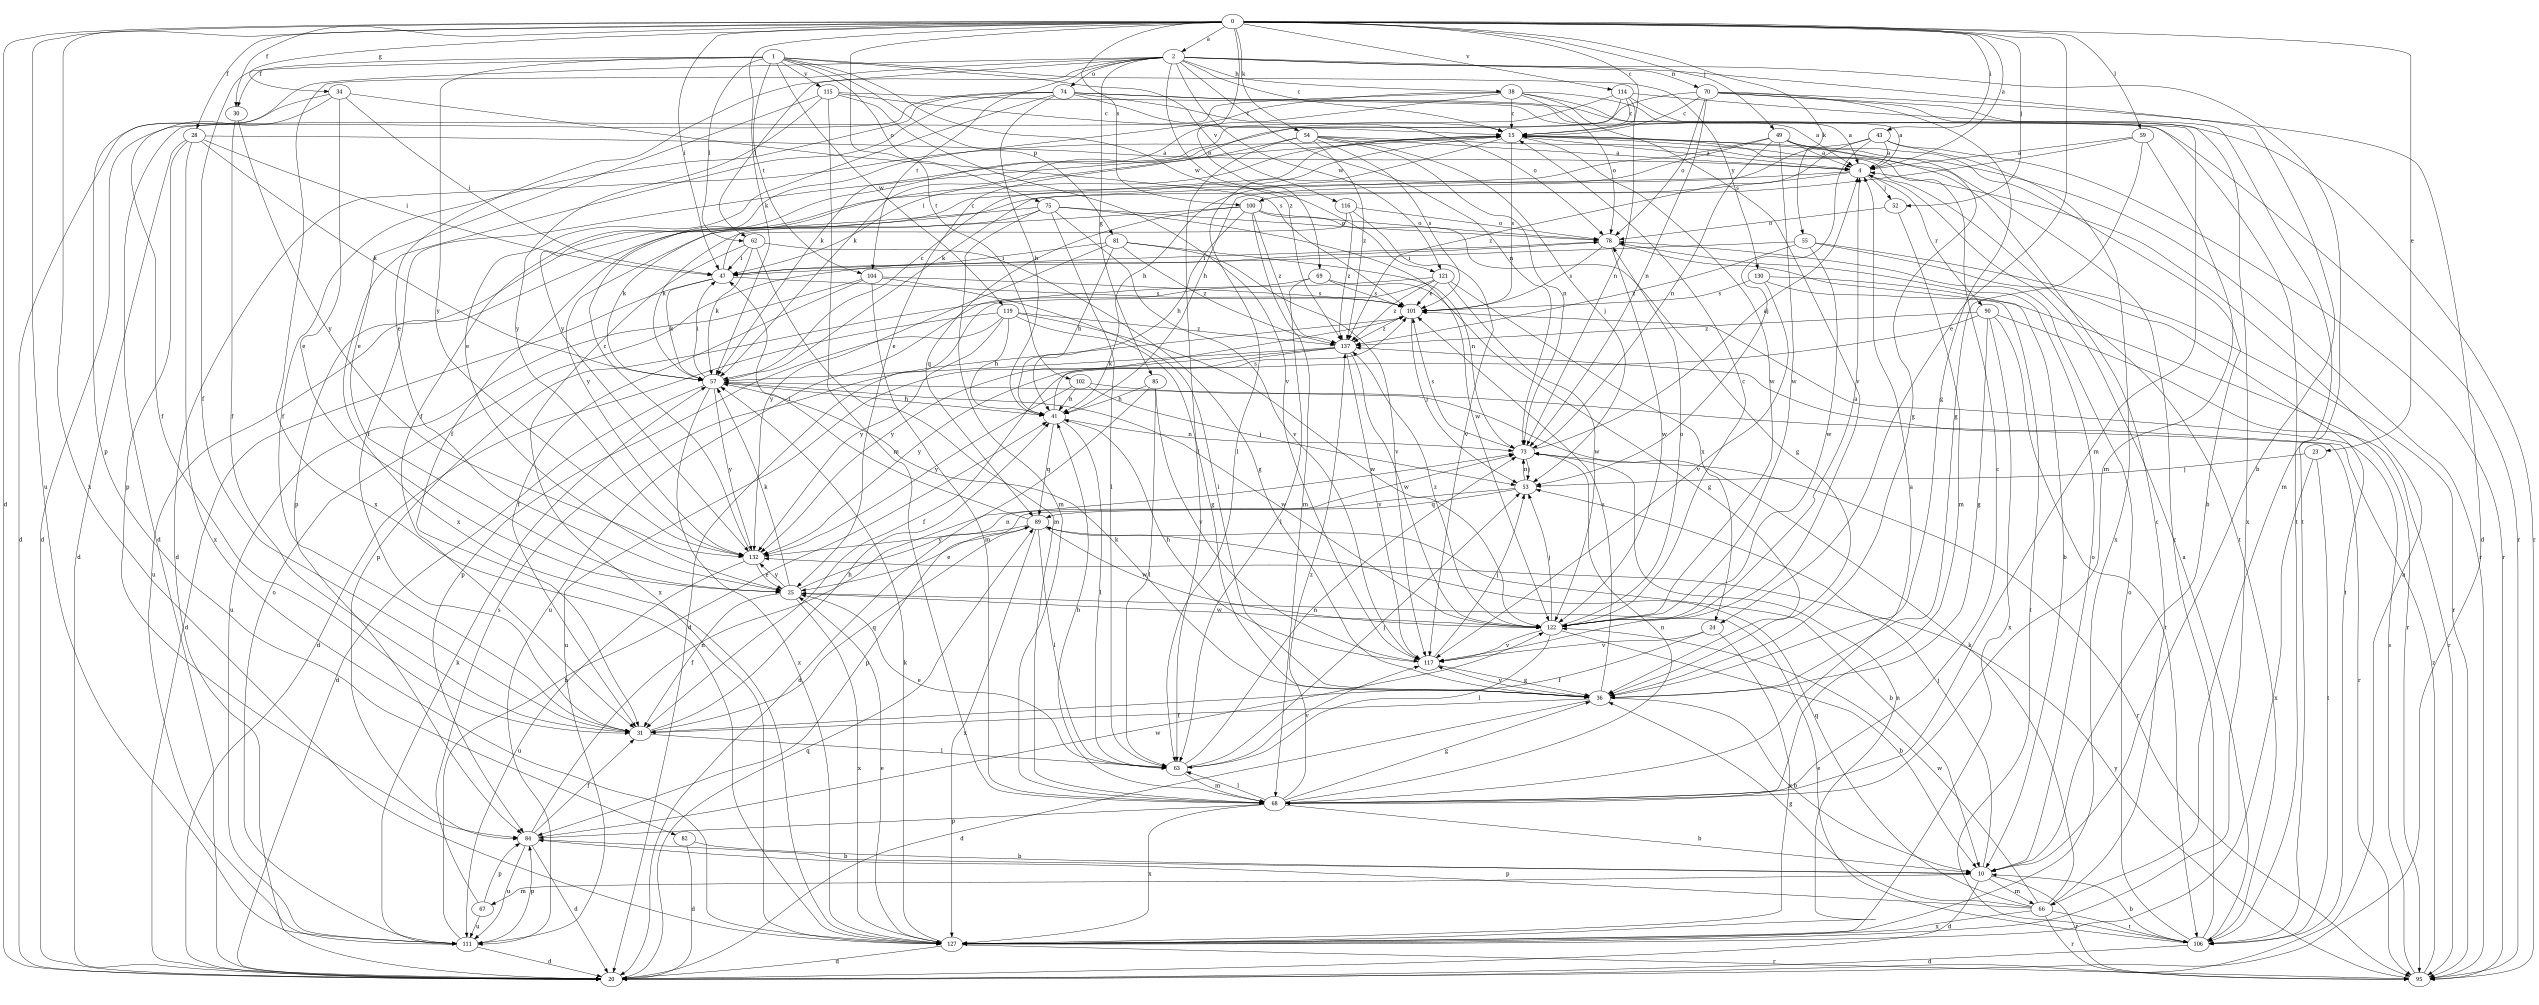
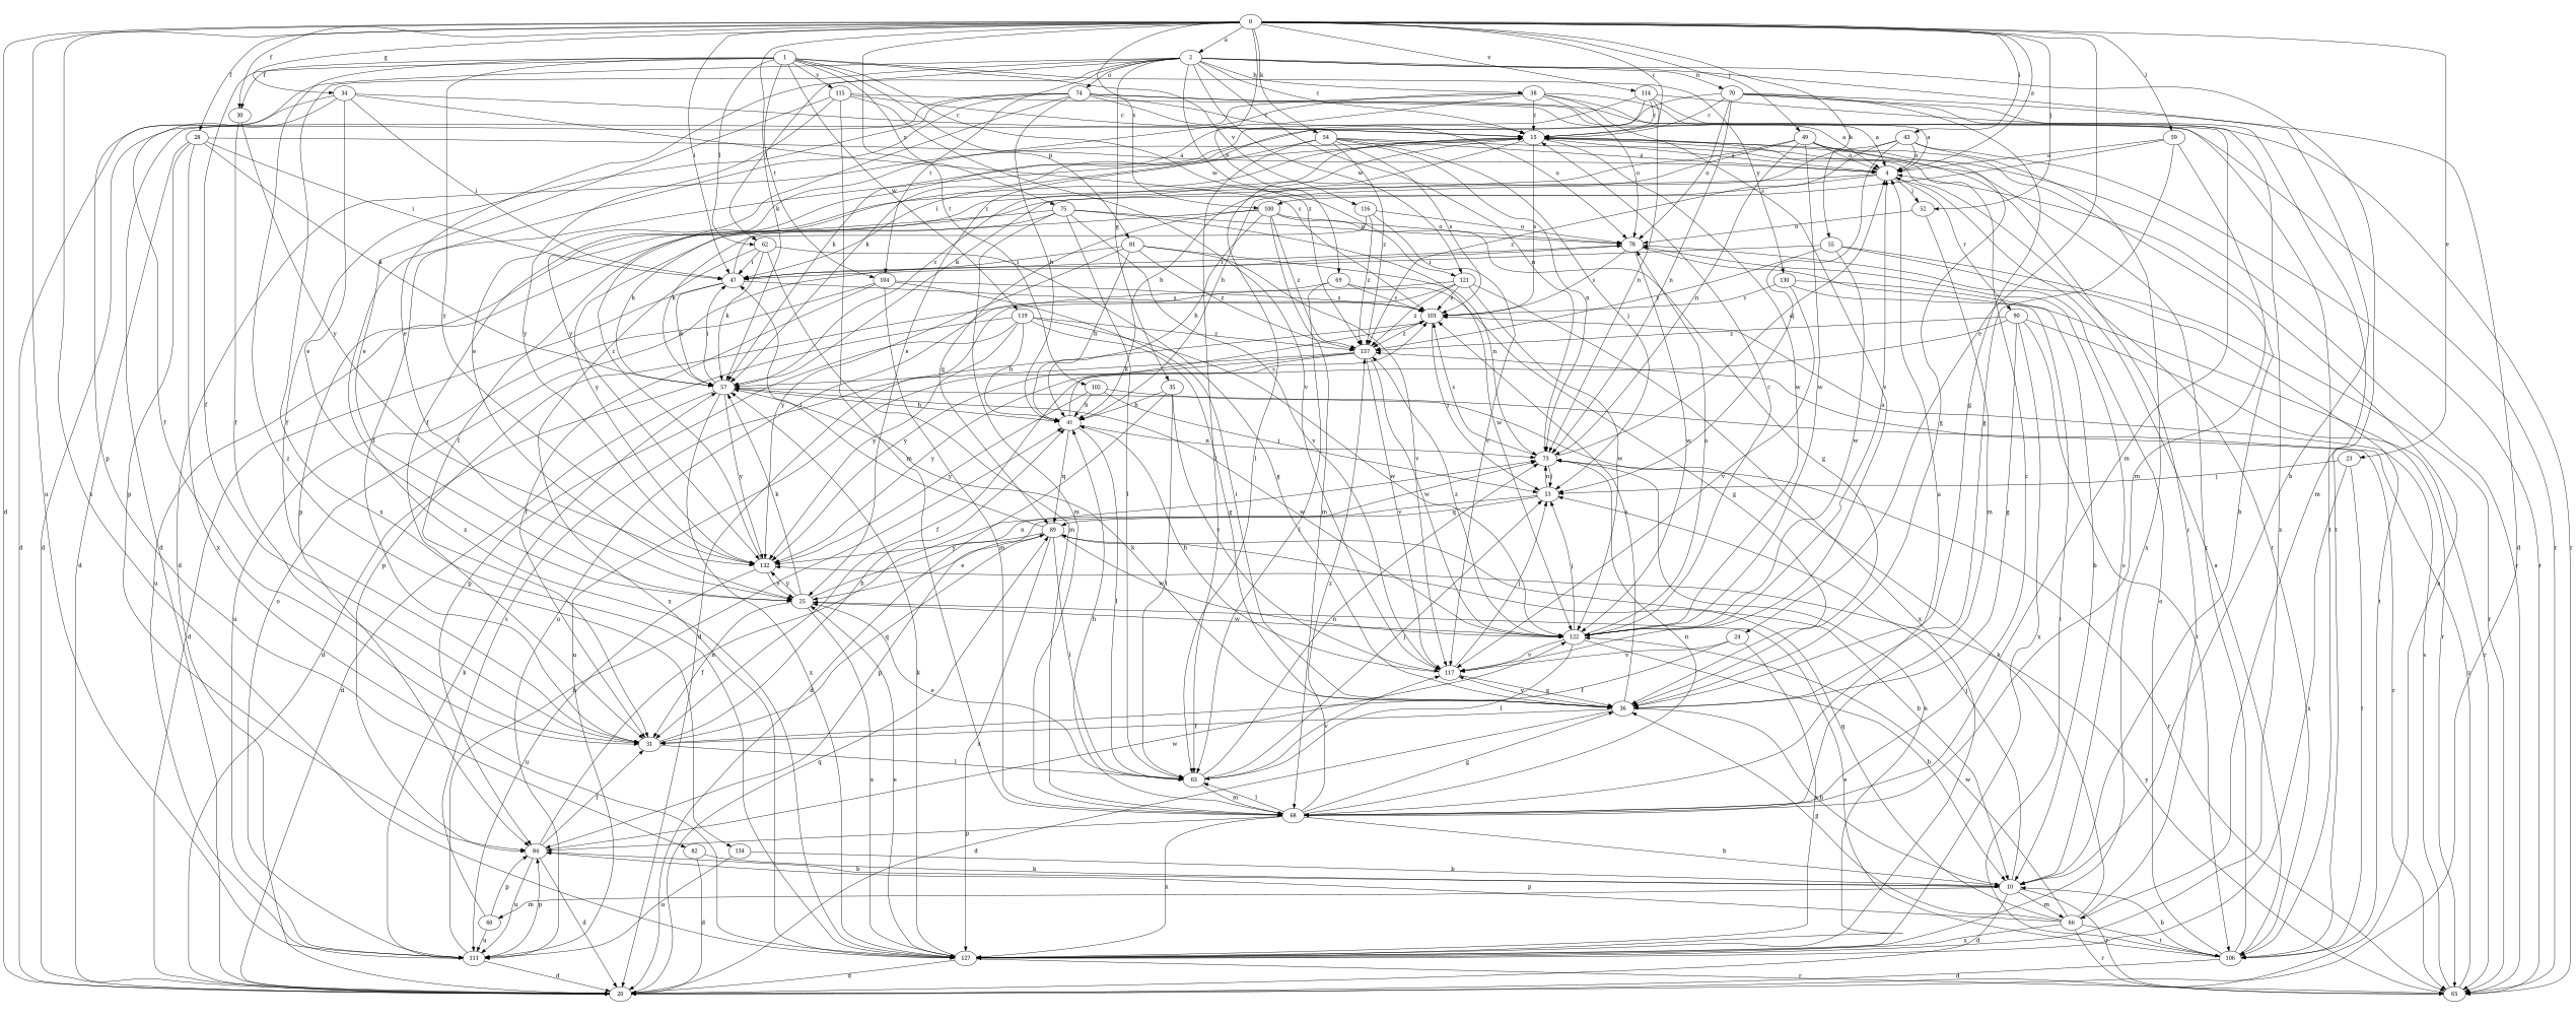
  strict digraph {
    fontname="Noto Serif"
    node [fontname="Noto Serif"]
    edge [fontname="Noto Serif"]
    0
    2
    4
    15
    20
    23
    24
    28
    30
    34
    43
    47
    49
    52
    54
    55
    57
    59
    69
    100
    102
    111
    114
    127
    62
    104
    121
    10
    25
-   35 [label=85]
+   35
    38
    66
    70
    73
    n35 [label=74]
    82
    137
    84
    90
    31
-   95
+   95 [label=65]
    63
    101
    122
    89
    53
    106
    117
    132
    41
    36
    78
    68
    1
    75
    81
    115
    116
    119
    130
-   67
+   134
+   67 [label=60]
    0 -> 2 [label=a]
    0 -> 4 [label=a]
    0 -> 15 [label=c]
    0 -> 20 [label=d]
    0 -> 23 [label=e]
    0 -> 24 [label=e]
    0 -> 28 [label=f]
    0 -> 30 [label=f]
    0 -> 34 [label=g]
    0 -> 43 [label=i]
    0 -> 47 [label=i]
    0 -> 49 [label=j]
    0 -> 52 [label=j]
    0 -> 54 [label=k]
    0 -> 55 [label=k]
    0 -> 57 [label=k]
    0 -> 59 [label=l]
    0 -> 69 [label=n]
    0 -> 100 [label=s]
    0 -> 102 [label=t]
    0 -> 111 [label=u]
    0 -> 114 [label=v]
    0 -> 127 [label=x]
    2 -> 15 [label=c]
    2 -> 127 [label=x]
    2 -> 62 [label=l]
    2 -> 104 [label=t]
    2 -> 121 [label=w]
    2 -> 10 [label=b]
    2 -> 25 [label=e]
    2 -> 35 [label=g]
    2 -> 38 [label=h]
    2 -> 66 [label=m]
    2 -> 70 [label=n]
    2 -> 73 [label=n]
    2 -> n35 [label=o]
    2 -> 82 [label=p]
    2 -> 137 [label=z]
    4 -> 52 [label=j]
    4 -> 100 [label=s]
    4 -> 84 [label=p]
    4 -> 90 [label=r]
    15 -> 4 [label=a]
    15 -> 20 [label=d]
    15 -> 31 [label=f]
    15 -> 95 [label=r]
    15 -> 63 [label=l]
    15 -> 101 [label=s]
    15 -> 122 [label=w]
    20 -> 4 [label=a]
    20 -> 89 [label=q]
    23 -> 127 [label=x]
    23 -> 53 [label=j]
    23 -> 106 [label=t]
    24 -> 127 [label=x]
    24 -> 31 [label=f]
    24 -> 117 [label=v]
    28 -> 4 [label=a]
    28 -> 20 [label=d]
    28 -> 47 [label=i]
    28 -> 57 [label=k]
    28 -> 127 [label=x]
    28 -> 84 [label=p]
    30 -> 31 [label=f]
    30 -> 132 [label=y]
+   34 -> 15 [label=c]
    34 -> 20 [label=d]
    34 -> 47 [label=i]
    34 -> 25 [label=e]
    34 -> 31 [label=f]
    34 -> 101 [label=s]
    43 -> 4 [label=a]
    43 -> 127 [label=x]
    43 -> 137 [label=z]
    43 -> 95 [label=r]
    43 -> 53 [label=j]
    43 -> 41 [label=h]
    47 -> 15 [label=c]
    47 -> 20 [label=d]
    47 -> 57 [label=k]
    47 -> 101 [label=s]
    49 -> 4 [label=a]
    49 -> 57 [label=k]
    49 -> 10 [label=b]
    49 -> 73 [label=n]
    49 -> 122 [label=w]
    49 -> 41 [label=h]
    49 -> 36 [label=g]
    52 -> 78 [label=o]
    52 -> 68 [label=m]
    54 -> 4 [label=a]
    54 -> 47 [label=i]
    54 -> 73 [label=n]
    54 -> 137 [label=z]
    54 -> 63 [label=l]
    54 -> 101 [label=s]
    54 -> 53 [label=j]
    54 -> 106 [label=t]
    55 -> 47 [label=i]
    55 -> 137 [label=z]
    55 -> 95 [label=r]
    55 -> 122 [label=w]
    55 -> 106 [label=t]
    57 -> 15 [label=c]
    57 -> 20 [label=d]
    57 -> 47 [label=i]
    57 -> 127 [label=x]
    57 -> 122 [label=w]
    57 -> 132 [label=y]
    57 -> 41 [label=h]
    59 -> 4 [label=a]
    59 -> 31 [label=f]
    59 -> 36 [label=g]
    59 -> 68 [label=m]
    69 -> 111 [label=u]
    69 -> 63 [label=l]
    69 -> 101 [label=s]
    69 -> 36 [label=g]
    100 -> 137 [label=z]
    100 -> 89 [label=q]
    100 -> 132 [label=y]
    100 -> 41 [label=h]
    100 -> 36 [label=g]
    100 -> 78 [label=o]
    100 -> 68 [label=m]
    102 -> 95 [label=r]
    102 -> 53 [label=j]
    102 -> 132 [label=y]
    102 -> 41 [label=h]
    111 -> 20 [label=d]
    111 -> 57 [label=k]
    111 -> 84 [label=p]
    111 -> 41 [label=h]
    111 -> 78 [label=o]
    114 -> 15 [label=c]
    114 -> 25 [label=e]
    114 -> 73 [label=n]
    114 -> 31 [label=f]
    114 -> 95 [label=r]
    114 -> 68 [label=m]
    127 -> 20 [label=d]
    127 -> 57 [label=k]
    127 -> 25 [label=e]
    127 -> 73 [label=n]
    127 -> 95 [label=r]
    62 -> 47 [label=i]
    62 -> 57 [label=k]
    62 -> 127 [label=x]
    62 -> 36 [label=g]
    62 -> 68 [label=m]
    104 -> 111 [label=u]
    104 -> 31 [label=f]
    104 -> 101 [label=s]
    104 -> 36 [label=i]
    104 -> 68 [label=m]
    121 -> 20 [label=d]
-   121 -> 24 [label=x]
+   121 -> 127 [label=x]
    121 -> 137 [label=z]
    121 -> 84 [label=p]
    121 -> 101 [label=e]
    121 -> 122 [label=w]
    10 -> 20 [label=d]
    10 -> 66 [label=m]
    10 -> 95 [label=r]
    10 -> 53 [label=j]
    10 -> 78 [label=o]
    10 -> 67 [label=m]
    25 -> 57 [label=k]
    25 -> 127 [label=x]
    25 -> 73 [label=n]
    25 -> 31 [label=f]
    25 -> 122 [label=w]
    25 -> 132 [label=y]
    35 -> 20 [label=d]
    35 -> 63 [label=l]
    35 -> 117 [label=v]
    35 -> 41 [label=h]
    38 -> 4 [label=a]
    38 -> 15 [label=c]
    38 -> 20 [label=d]
    38 -> 57 [label=k]
    38 -> 106 [label=t]
    38 -> 117 [label=v]
    38 -> 132 [label=y]
    38 -> 78 [label=o]
    66 -> 15 [label=c]
    66 -> 57 [label=k]
    66 -> 127 [label=x]
    66 -> 84 [label=p]
    66 -> 95 [label=r]
    66 -> 122 [label=w]
    66 -> 89 [label=q]
    66 -> 106 [label=t]
    66 -> 36 [label=g]
    70 -> 15 [label=c]
    70 -> 20 [label=d]
    70 -> 57 [label=k]
    70 -> 127 [label=x]
    70 -> 73 [label=n]
    70 -> 106 [label=t]
    70 -> 36 [label=g]
    70 -> 78 [label=o]
    73 -> 4 [label=a]
    73 -> 95 [label=r]
    73 -> 101 [label=s]
    73 -> 53 [label=j]
    n35 -> 4 [label=a]
    n35 -> 15 [label=c]
    n35 -> 20 [label=d]
    n35 -> 127 [label=x]
    n35 -> 25 [label=e]
    n35 -> 31 [label=f]
    n35 -> 95 [label=r]
    n35 -> 41 [label=h]
    n35 -> 78 [label=o]
    82 -> 20 [label=d]
    82 -> 10 [label=b]
    137 -> 57 [label=k]
    137 -> 111 [label=u]
    137 -> 122 [label=w]
    137 -> 117 [label=v]
    137 -> 132 [label=y]
    84 -> 20 [label=d]
    84 -> 111 [label=u]
    84 -> 10 [label=b]
    84 -> 73 [label=n]
    84 -> 31 [label=f]
    84 -> 122 [label=w]
    90 -> 127 [label=x]
    90 -> 137 [label=z]
    90 -> 31 [label=f]
    90 -> 95 [label=r]
    90 -> 106 [label=t]
    90 -> 36 [label=g]
    31 -> 63 [label=l]
    31 -> 89 [label=q]
    31 -> 41 [label=h]
    95 -> 137 [label=z]
    95 -> 101 [label=s]
    95 -> 132 [label=y]
    63 -> 25 [label=e]
    63 -> 73 [label=n]
    63 -> 53 [label=j]
    63 -> 117 [label=v]
    63 -> 68 [label=m]
    101 -> 137 [label=z]
    101 -> 53 [label=j]
    101 -> 132 [label=y]
    122 -> 4 [label=a]
    122 -> 15 [label=c]
    122 -> 10 [label=b]
    122 -> 137 [label=z]
    122 -> 63 [label=l]
    122 -> 53 [label=j]
    122 -> 117 [label=v]
    122 -> 78 [label=o]
    89 -> 47 [label=i]
    89 -> 127 [label=x]
    89 -> 10 [label=b]
    89 -> 25 [label=e]
    89 -> 63 [label=l]
    89 -> 122 [label=w]
    89 -> 132 [label=y]
    53 -> 73 [label=n]
    53 -> 84 [label=p]
    53 -> 89 [label=q]
    106 -> 4 [label=a]
    106 -> 15 [label=c]
    106 -> 20 [label=d]
    106 -> 10 [label=b]
    106 -> 25 [label=e]
    106 -> 78 [label=o]
    117 -> 53 [label=j]
    117 -> 41 [label=h]
    117 -> 36 [label=g]
    132 -> 15 [label=c]
    132 -> 111 [label=u]
    132 -> 25 [label=e]
    41 -> 73 [label=n]
    41 -> 63 [label=l]
    41 -> 101 [label=s]
    41 -> 89 [label=q]
    36 -> 20 [label=d]
    36 -> 57 [label=k]
    36 -> 10 [label=b]
    36 -> 31 [label=f]
    36 -> 101 [label=s]
    36 -> 117 [label=v]
    78 -> 47 [label=i]
    78 -> 10 [label=b]
    78 -> 101 [label=s]
    78 -> 122 [label=w]
    68 -> 4 [label=a]
    68 -> 15 [label=c]
    68 -> 127 [label=x]
    68 -> 10 [label=b]
    68 -> 73 [label=n]
    68 -> 137 [label=z]
    68 -> 84 [label=p]
    68 -> 63 [label=l]
    68 -> 41 [label=h]
    68 -> 36 [label=g]
    1 -> 30 [label=f]
    1 -> 62 [label=l]
    1 -> 104 [label=t]
    1 -> 121 [label=w]
    1 -> 31 [label=f]
    1 -> 132 [label=y]
    1 -> 75 [label=o]
    1 -> 81 [label=p]
    1 -> 115 [label=v]
    1 -> 116 [label=v]
    1 -> 119 [label=w]
    1 -> 130 [label=y]
+   1 -> 134 [label=z]
    75 -> 57 [label=k]
    75 -> 111 [label=u]
    75 -> 63 [label=l]
    75 -> 122 [label=w]
    75 -> 117 [label=v]
    75 -> 78 [label=o]
    75 -> 68 [label=m]
    81 -> 47 [label=i]
    81 -> 73 [label=n]
    81 -> 137 [label=z]
    81 -> 117 [label=v]
    81 -> 132 [label=y]
    81 -> 41 [label=h]
    115 -> 4 [label=a]
    115 -> 15 [label=c]
    115 -> 25 [label=e]
    115 -> 117 [label=v]
    115 -> 132 [label=y]
    115 -> 68 [label=m]
    116 -> 57 [label=k]
    116 -> 137 [label=z]
    116 -> 117 [label=v]
    116 -> 78 [label=o]
    119 -> 20 [label=d]
    119 -> 137 [label=z]
    119 -> 84 [label=p]
    119 -> 122 [label=w]
    119 -> 132 [label=y]
    119 -> 41 [label=h]
    119 -> 36 [label=g]
    130 -> 95 [label=r]
    130 -> 101 [label=s]
    130 -> 106 [label=t]
    130 -> 117 [label=v]
+   134 -> 111 [label=u]
+   134 -> 10 [label=b]
    67 -> 111 [label=u]
    67 -> 84 [label=p]
    67 -> 101 [label=s]
  }
